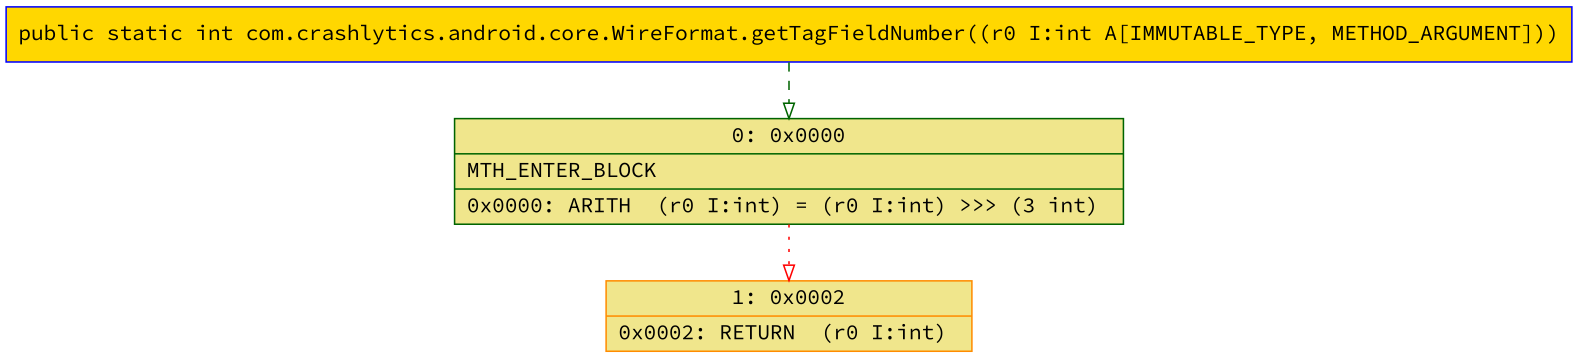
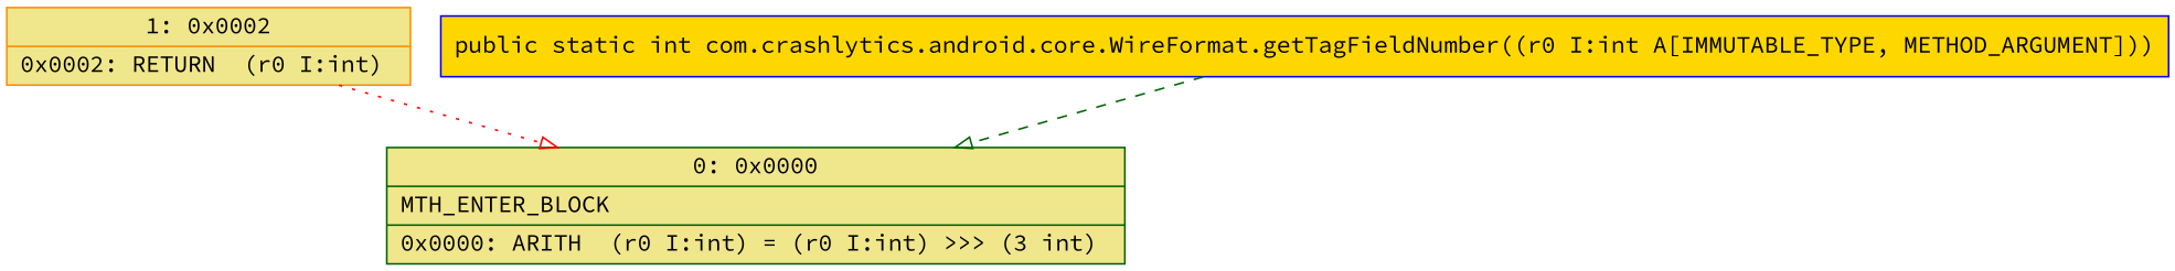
  digraph {
    fontname="Source Code Pro"
    node [shape=record style=filled fillcolor=khaki fontname="Source Code Pro"]
    edge [arrowhead=onormal fontname="Source Code Pro"]
    n1 [label="{0\:\ 0x0000|MTH_ENTER_BLOCK\l|0x0000: ARITH  (r0 I:int) = (r0 I:int) \>\>\> (3 int) \l}" color=darkgreen]
    n2 [label="{1\:\ 0x0002|0x0002: RETURN  (r0 I:int) \l}" color=darkorange]
    n3 [label="{public static int com.crashlytics.android.core.WireFormat.getTagFieldNumber((r0 I:int A[IMMUTABLE_TYPE, METHOD_ARGUMENT])) }" fillcolor=gold color=blue]
-   n1 -> n2 [color=red style=dotted]
+   n2 -> n1 [color=red style=dotted]
    n3 -> n1 [color=darkgreen style=dashed]
  }
